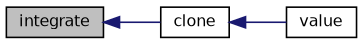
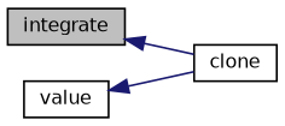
  digraph {
    rankdir=LR
    node [color=black fontname=Helvetica fontsize=10 shape=record]
    edge [color=midnightblue dir=back fontname=Helvetica fontsize=10 labelfontname=Helvetica labelfontsize=10 style=solid]
    n1 [fillcolor=grey75 fontcolor=black height=0.2 label=integrate style=filled width=0.4]
    n2 [height=0.2 label=clone width=0.4]
    n3 [height=0.2 label=value width=0.4]
    n1 -> n2
-   n2 -> n3
+   n3 -> n2
  }
